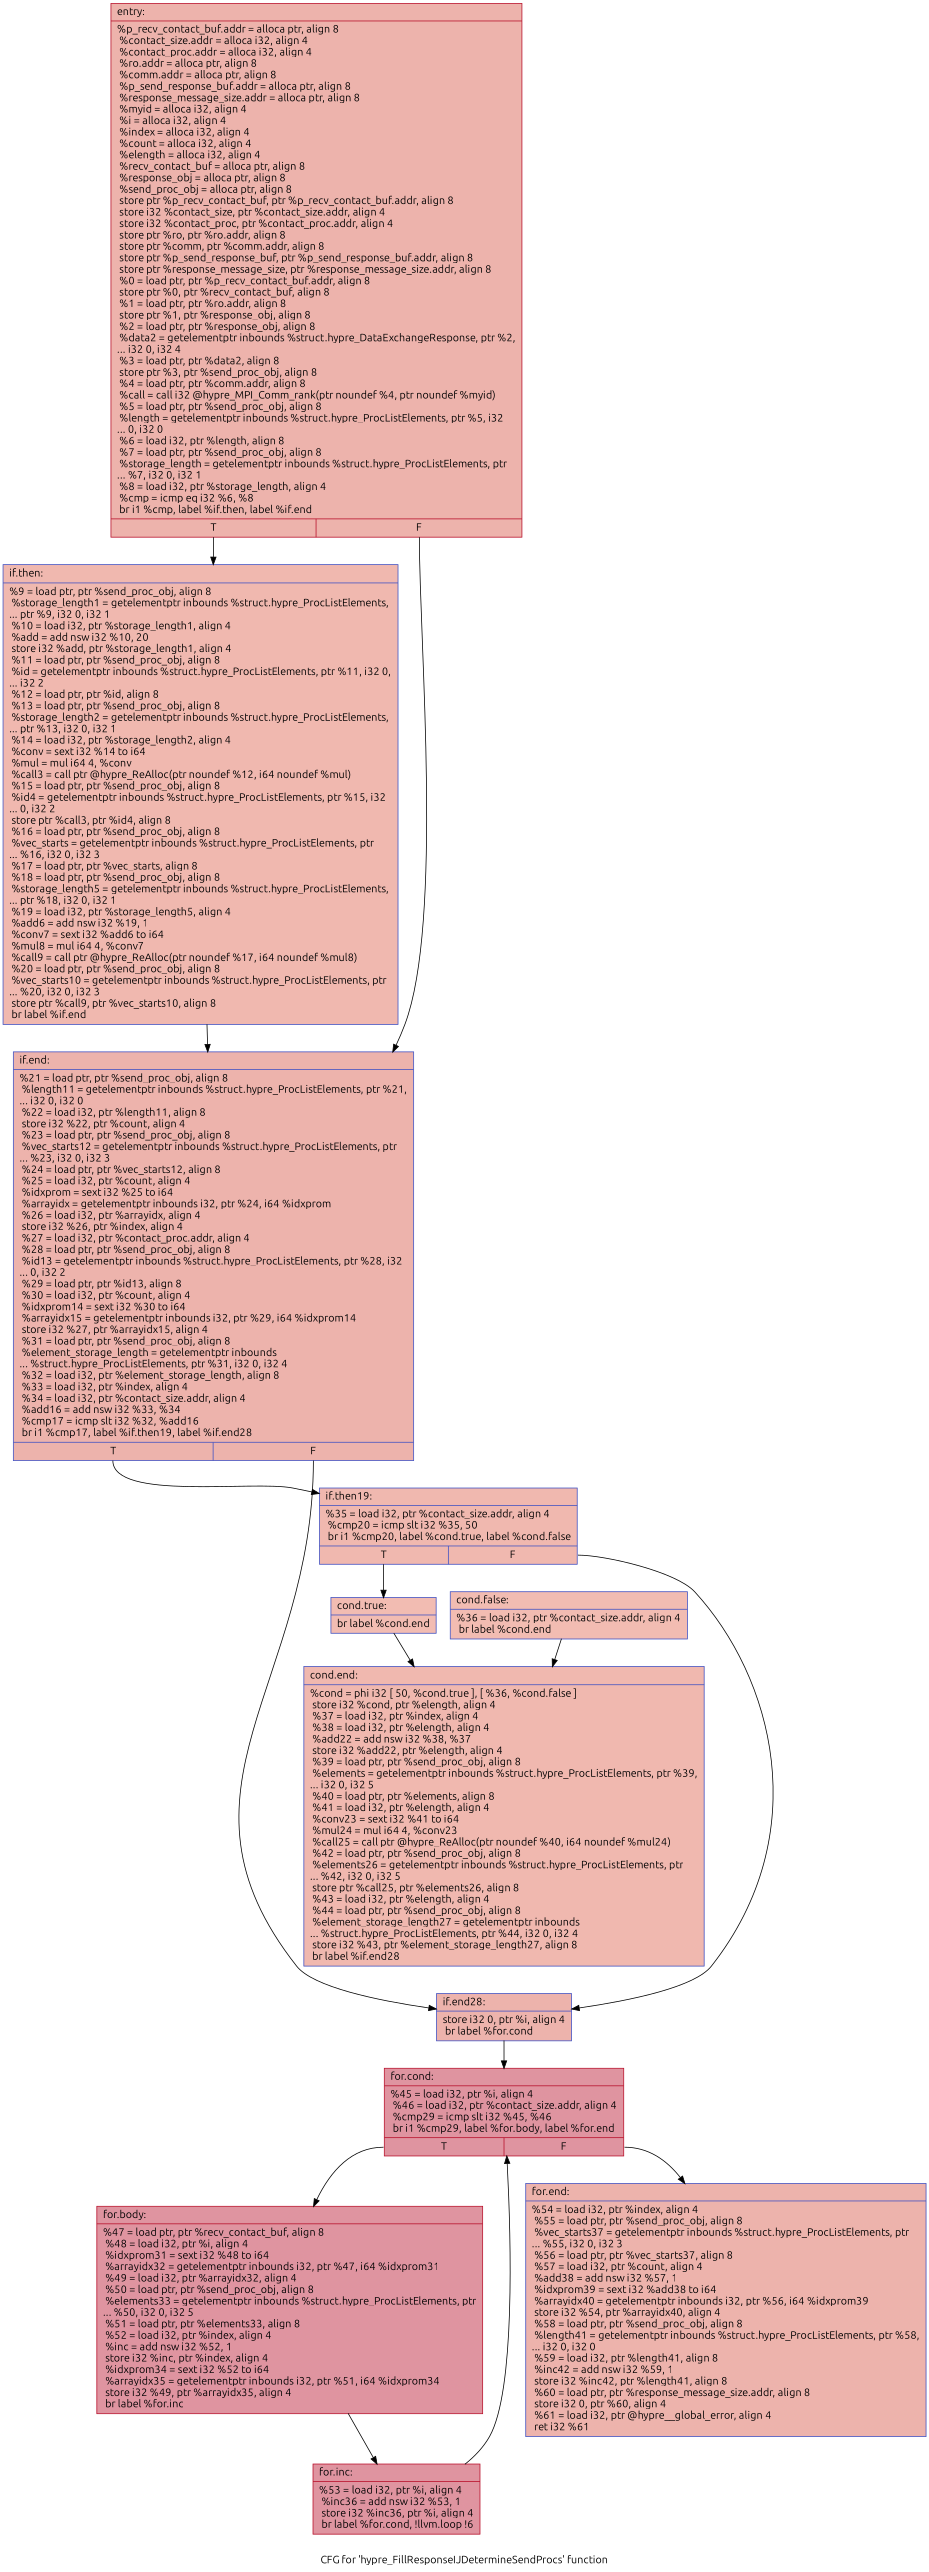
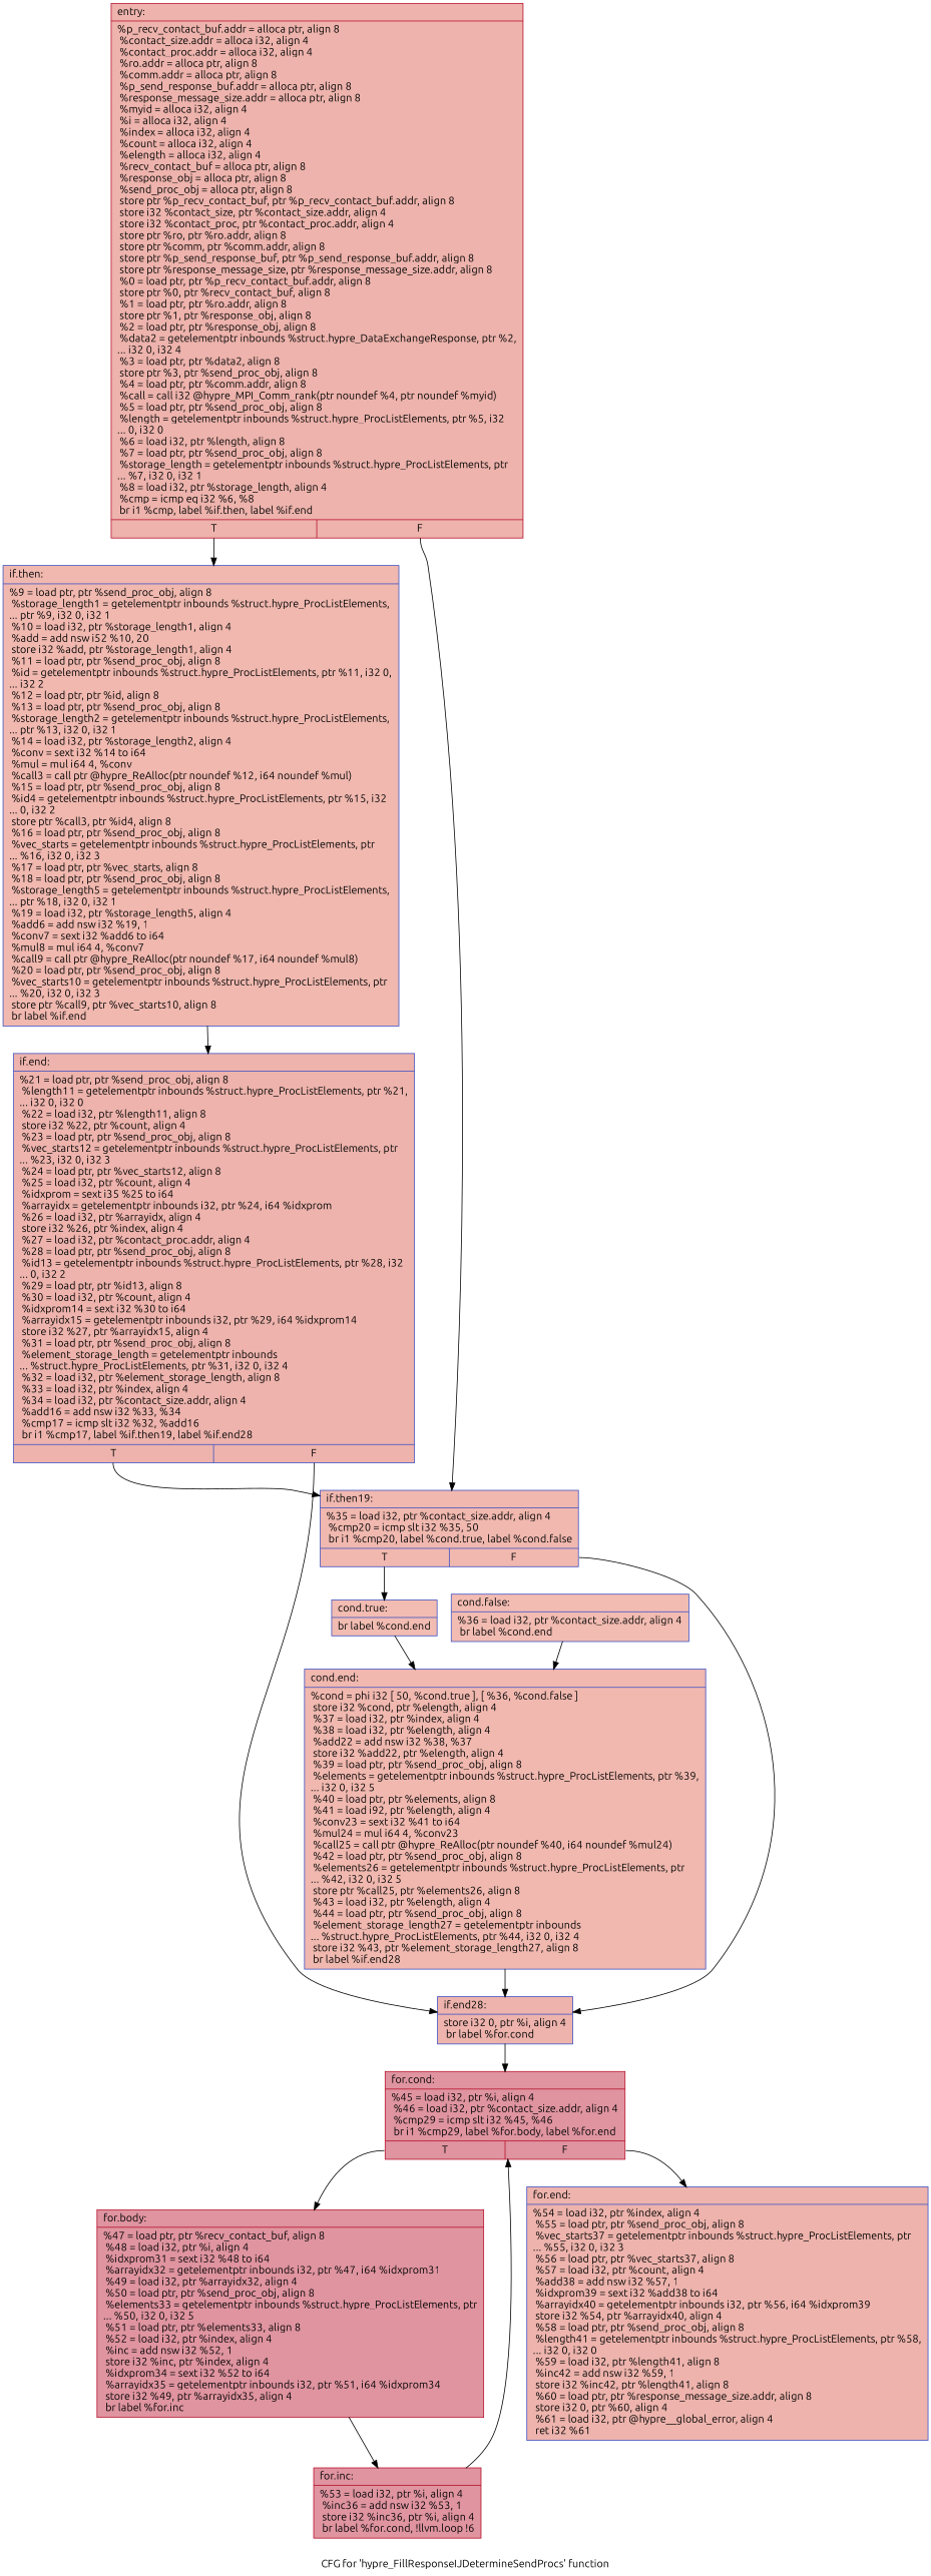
  digraph {
    fontname=Ubuntu
    label="CFG for 'hypre_FillResponseIJDetermineSendProcs' function"
    node [color="#3d50c3ff" fillcolor="#d6524470" fontname=Ubuntu shape=record style=filled]
    edge [fontname=Ubuntu]
    n1 [color="#b70d28ff" label="{entry:\l|  %p_recv_contact_buf.addr = alloca ptr, align 8\l  %contact_size.addr = alloca i32, align 4\l  %contact_proc.addr = alloca i32, align 4\l  %ro.addr = alloca ptr, align 8\l  %comm.addr = alloca ptr, align 8\l  %p_send_response_buf.addr = alloca ptr, align 8\l  %response_message_size.addr = alloca ptr, align 8\l  %myid = alloca i32, align 4\l  %i = alloca i32, align 4\l  %index = alloca i32, align 4\l  %count = alloca i32, align 4\l  %elength = alloca i32, align 4\l  %recv_contact_buf = alloca ptr, align 8\l  %response_obj = alloca ptr, align 8\l  %send_proc_obj = alloca ptr, align 8\l  store ptr %p_recv_contact_buf, ptr %p_recv_contact_buf.addr, align 8\l  store i32 %contact_size, ptr %contact_size.addr, align 4\l  store i32 %contact_proc, ptr %contact_proc.addr, align 4\l  store ptr %ro, ptr %ro.addr, align 8\l  store ptr %comm, ptr %comm.addr, align 8\l  store ptr %p_send_response_buf, ptr %p_send_response_buf.addr, align 8\l  store ptr %response_message_size, ptr %response_message_size.addr, align 8\l  %0 = load ptr, ptr %p_recv_contact_buf.addr, align 8\l  store ptr %0, ptr %recv_contact_buf, align 8\l  %1 = load ptr, ptr %ro.addr, align 8\l  store ptr %1, ptr %response_obj, align 8\l  %2 = load ptr, ptr %response_obj, align 8\l  %data2 = getelementptr inbounds %struct.hypre_DataExchangeResponse, ptr %2,\l... i32 0, i32 4\l  %3 = load ptr, ptr %data2, align 8\l  store ptr %3, ptr %send_proc_obj, align 8\l  %4 = load ptr, ptr %comm.addr, align 8\l  %call = call i32 @hypre_MPI_Comm_rank(ptr noundef %4, ptr noundef %myid)\l  %5 = load ptr, ptr %send_proc_obj, align 8\l  %length = getelementptr inbounds %struct.hypre_ProcListElements, ptr %5, i32\l... 0, i32 0\l  %6 = load i32, ptr %length, align 8\l  %7 = load ptr, ptr %send_proc_obj, align 8\l  %storage_length = getelementptr inbounds %struct.hypre_ProcListElements, ptr\l... %7, i32 0, i32 1\l  %8 = load i32, ptr %storage_length, align 4\l  %cmp = icmp eq i32 %6, %8\l  br i1 %cmp, label %if.then, label %if.end\l|{<s0>T|<s1>F}}"]
-   n2 [fillcolor="#dc5d4a70" label="{if.then:\l|  %9 = load ptr, ptr %send_proc_obj, align 8\l  %storage_length1 = getelementptr inbounds %struct.hypre_ProcListElements,\l... ptr %9, i32 0, i32 1\l  %10 = load i32, ptr %storage_length1, align 4\l  %add = add nsw i32 %10, 20\l  store i32 %add, ptr %storage_length1, align 4\l  %11 = load ptr, ptr %send_proc_obj, align 8\l  %id = getelementptr inbounds %struct.hypre_ProcListElements, ptr %11, i32 0,\l... i32 2\l  %12 = load ptr, ptr %id, align 8\l  %13 = load ptr, ptr %send_proc_obj, align 8\l  %storage_length2 = getelementptr inbounds %struct.hypre_ProcListElements,\l... ptr %13, i32 0, i32 1\l  %14 = load i32, ptr %storage_length2, align 4\l  %conv = sext i32 %14 to i64\l  %mul = mul i64 4, %conv\l  %call3 = call ptr @hypre_ReAlloc(ptr noundef %12, i64 noundef %mul)\l  %15 = load ptr, ptr %send_proc_obj, align 8\l  %id4 = getelementptr inbounds %struct.hypre_ProcListElements, ptr %15, i32\l... 0, i32 2\l  store ptr %call3, ptr %id4, align 8\l  %16 = load ptr, ptr %send_proc_obj, align 8\l  %vec_starts = getelementptr inbounds %struct.hypre_ProcListElements, ptr\l... %16, i32 0, i32 3\l  %17 = load ptr, ptr %vec_starts, align 8\l  %18 = load ptr, ptr %send_proc_obj, align 8\l  %storage_length5 = getelementptr inbounds %struct.hypre_ProcListElements,\l... ptr %18, i32 0, i32 1\l  %19 = load i32, ptr %storage_length5, align 4\l  %add6 = add nsw i32 %19, 1\l  %conv7 = sext i32 %add6 to i64\l  %mul8 = mul i64 4, %conv7\l  %call9 = call ptr @hypre_ReAlloc(ptr noundef %17, i64 noundef %mul8)\l  %20 = load ptr, ptr %send_proc_obj, align 8\l  %vec_starts10 = getelementptr inbounds %struct.hypre_ProcListElements, ptr\l... %20, i32 0, i32 3\l  store ptr %call9, ptr %vec_starts10, align 8\l  br label %if.end\l}"]
-   n3 [label="{if.end:\l|  %21 = load ptr, ptr %send_proc_obj, align 8\l  %length11 = getelementptr inbounds %struct.hypre_ProcListElements, ptr %21,\l... i32 0, i32 0\l  %22 = load i32, ptr %length11, align 8\l  store i32 %22, ptr %count, align 4\l  %23 = load ptr, ptr %send_proc_obj, align 8\l  %vec_starts12 = getelementptr inbounds %struct.hypre_ProcListElements, ptr\l... %23, i32 0, i32 3\l  %24 = load ptr, ptr %vec_starts12, align 8\l  %25 = load i32, ptr %count, align 4\l  %idxprom = sext i32 %25 to i64\l  %arrayidx = getelementptr inbounds i32, ptr %24, i64 %idxprom\l  %26 = load i32, ptr %arrayidx, align 4\l  store i32 %26, ptr %index, align 4\l  %27 = load i32, ptr %contact_proc.addr, align 4\l  %28 = load ptr, ptr %send_proc_obj, align 8\l  %id13 = getelementptr inbounds %struct.hypre_ProcListElements, ptr %28, i32\l... 0, i32 2\l  %29 = load ptr, ptr %id13, align 8\l  %30 = load i32, ptr %count, align 4\l  %idxprom14 = sext i32 %30 to i64\l  %arrayidx15 = getelementptr inbounds i32, ptr %29, i64 %idxprom14\l  store i32 %27, ptr %arrayidx15, align 4\l  %31 = load ptr, ptr %send_proc_obj, align 8\l  %element_storage_length = getelementptr inbounds\l... %struct.hypre_ProcListElements, ptr %31, i32 0, i32 4\l  %32 = load i32, ptr %element_storage_length, align 8\l  %33 = load i32, ptr %index, align 4\l  %34 = load i32, ptr %contact_size.addr, align 4\l  %add16 = add nsw i32 %33, %34\l  %cmp17 = icmp slt i32 %32, %add16\l  br i1 %cmp17, label %if.then19, label %if.end28\l|{<s0>T|<s1>F}}"]
+   n2 [fillcolor="#dc5d4a70" label="{if.then:\l|  %9 = load ptr, ptr %send_proc_obj, align 8\l  %storage_length1 = getelementptr inbounds %struct.hypre_ProcListElements,\l... ptr %9, i32 0, i32 1\l  %10 = load i32, ptr %storage_length1, align 4\l  %add = add nsw i52 %10, 20\l  store i32 %add, ptr %storage_length1, align 4\l  %11 = load ptr, ptr %send_proc_obj, align 8\l  %id = getelementptr inbounds %struct.hypre_ProcListElements, ptr %11, i32 0,\l... i32 2\l  %12 = load ptr, ptr %id, align 8\l  %13 = load ptr, ptr %send_proc_obj, align 8\l  %storage_length2 = getelementptr inbounds %struct.hypre_ProcListElements,\l... ptr %13, i32 0, i32 1\l  %14 = load i32, ptr %storage_length2, align 4\l  %conv = sext i32 %14 to i64\l  %mul = mul i64 4, %conv\l  %call3 = call ptr @hypre_ReAlloc(ptr noundef %12, i64 noundef %mul)\l  %15 = load ptr, ptr %send_proc_obj, align 8\l  %id4 = getelementptr inbounds %struct.hypre_ProcListElements, ptr %15, i32\l... 0, i32 2\l  store ptr %call3, ptr %id4, align 8\l  %16 = load ptr, ptr %send_proc_obj, align 8\l  %vec_starts = getelementptr inbounds %struct.hypre_ProcListElements, ptr\l... %16, i32 0, i32 3\l  %17 = load ptr, ptr %vec_starts, align 8\l  %18 = load ptr, ptr %send_proc_obj, align 8\l  %storage_length5 = getelementptr inbounds %struct.hypre_ProcListElements,\l... ptr %18, i32 0, i32 1\l  %19 = load i32, ptr %storage_length5, align 4\l  %add6 = add nsw i32 %19, 1\l  %conv7 = sext i32 %add6 to i64\l  %mul8 = mul i64 4, %conv7\l  %call9 = call ptr @hypre_ReAlloc(ptr noundef %17, i64 noundef %mul8)\l  %20 = load ptr, ptr %send_proc_obj, align 8\l  %vec_starts10 = getelementptr inbounds %struct.hypre_ProcListElements, ptr\l... %20, i32 0, i32 3\l  store ptr %call9, ptr %vec_starts10, align 8\l  br label %if.end\l}"]
+   n3 [label="{if.end:\l|  %21 = load ptr, ptr %send_proc_obj, align 8\l  %length11 = getelementptr inbounds %struct.hypre_ProcListElements, ptr %21,\l... i32 0, i32 0\l  %22 = load i32, ptr %length11, align 8\l  store i32 %22, ptr %count, align 4\l  %23 = load ptr, ptr %send_proc_obj, align 8\l  %vec_starts12 = getelementptr inbounds %struct.hypre_ProcListElements, ptr\l... %23, i32 0, i32 3\l  %24 = load ptr, ptr %vec_starts12, align 8\l  %25 = load i32, ptr %count, align 4\l  %idxprom = sext i35 %25 to i64\l  %arrayidx = getelementptr inbounds i32, ptr %24, i64 %idxprom\l  %26 = load i32, ptr %arrayidx, align 4\l  store i32 %26, ptr %index, align 4\l  %27 = load i32, ptr %contact_proc.addr, align 4\l  %28 = load ptr, ptr %send_proc_obj, align 8\l  %id13 = getelementptr inbounds %struct.hypre_ProcListElements, ptr %28, i32\l... 0, i32 2\l  %29 = load ptr, ptr %id13, align 8\l  %30 = load i32, ptr %count, align 4\l  %idxprom14 = sext i32 %30 to i64\l  %arrayidx15 = getelementptr inbounds i32, ptr %29, i64 %idxprom14\l  store i32 %27, ptr %arrayidx15, align 4\l  %31 = load ptr, ptr %send_proc_obj, align 8\l  %element_storage_length = getelementptr inbounds\l... %struct.hypre_ProcListElements, ptr %31, i32 0, i32 4\l  %32 = load i32, ptr %element_storage_length, align 8\l  %33 = load i32, ptr %index, align 4\l  %34 = load i32, ptr %contact_size.addr, align 4\l  %add16 = add nsw i32 %33, %34\l  %cmp17 = icmp slt i32 %32, %add16\l  br i1 %cmp17, label %if.then19, label %if.end28\l|{<s0>T|<s1>F}}"]
    n4 [fillcolor="#dc5d4a70" label="{if.then19:\l|  %35 = load i32, ptr %contact_size.addr, align 4\l  %cmp20 = icmp slt i32 %35, 50\l  br i1 %cmp20, label %cond.true, label %cond.false\l|{<s0>T|<s1>F}}"]
    n5 [label="{if.end28:\l|  store i32 0, ptr %i, align 4\l  br label %for.cond\l}"]
    n6 [fillcolor="#e1675170" label="{cond.true:\l|  br label %cond.end\l}"]
    n7 [color="#b70d28ff" fillcolor="#b70d2870" label="{for.cond:\l|  %45 = load i32, ptr %i, align 4\l  %46 = load i32, ptr %contact_size.addr, align 4\l  %cmp29 = icmp slt i32 %45, %46\l  br i1 %cmp29, label %for.body, label %for.end\l|{<s0>T|<s1>F}}"]
-   n8 [fillcolor="#dc5d4a70" label="{cond.end:\l|  %cond = phi i32 [ 50, %cond.true ], [ %36, %cond.false ]\l  store i32 %cond, ptr %elength, align 4\l  %37 = load i32, ptr %index, align 4\l  %38 = load i32, ptr %elength, align 4\l  %add22 = add nsw i32 %38, %37\l  store i32 %add22, ptr %elength, align 4\l  %39 = load ptr, ptr %send_proc_obj, align 8\l  %elements = getelementptr inbounds %struct.hypre_ProcListElements, ptr %39,\l... i32 0, i32 5\l  %40 = load ptr, ptr %elements, align 8\l  %41 = load i32, ptr %elength, align 4\l  %conv23 = sext i32 %41 to i64\l  %mul24 = mul i64 4, %conv23\l  %call25 = call ptr @hypre_ReAlloc(ptr noundef %40, i64 noundef %mul24)\l  %42 = load ptr, ptr %send_proc_obj, align 8\l  %elements26 = getelementptr inbounds %struct.hypre_ProcListElements, ptr\l... %42, i32 0, i32 5\l  store ptr %call25, ptr %elements26, align 8\l  %43 = load i32, ptr %elength, align 4\l  %44 = load ptr, ptr %send_proc_obj, align 8\l  %element_storage_length27 = getelementptr inbounds\l... %struct.hypre_ProcListElements, ptr %44, i32 0, i32 4\l  store i32 %43, ptr %element_storage_length27, align 8\l  br label %if.end28\l}"]
+   n8 [fillcolor="#dc5d4a70" label="{cond.end:\l|  %cond = phi i32 [ 50, %cond.true ], [ %36, %cond.false ]\l  store i32 %cond, ptr %elength, align 4\l  %37 = load i32, ptr %index, align 4\l  %38 = load i32, ptr %elength, align 4\l  %add22 = add nsw i32 %38, %37\l  store i32 %add22, ptr %elength, align 4\l  %39 = load ptr, ptr %send_proc_obj, align 8\l  %elements = getelementptr inbounds %struct.hypre_ProcListElements, ptr %39,\l... i32 0, i32 5\l  %40 = load ptr, ptr %elements, align 8\l  %41 = load i92, ptr %elength, align 4\l  %conv23 = sext i32 %41 to i64\l  %mul24 = mul i64 4, %conv23\l  %call25 = call ptr @hypre_ReAlloc(ptr noundef %40, i64 noundef %mul24)\l  %42 = load ptr, ptr %send_proc_obj, align 8\l  %elements26 = getelementptr inbounds %struct.hypre_ProcListElements, ptr\l... %42, i32 0, i32 5\l  store ptr %call25, ptr %elements26, align 8\l  %43 = load i32, ptr %elength, align 4\l  %44 = load ptr, ptr %send_proc_obj, align 8\l  %element_storage_length27 = getelementptr inbounds\l... %struct.hypre_ProcListElements, ptr %44, i32 0, i32 4\l  store i32 %43, ptr %element_storage_length27, align 8\l  br label %if.end28\l}"]
    n9 [fillcolor="#e1675170" label="{cond.false:\l|  %36 = load i32, ptr %contact_size.addr, align 4\l  br label %cond.end\l}"]
    n10 [color="#b70d28ff" fillcolor="#b70d2870" label="{for.body:\l|  %47 = load ptr, ptr %recv_contact_buf, align 8\l  %48 = load i32, ptr %i, align 4\l  %idxprom31 = sext i32 %48 to i64\l  %arrayidx32 = getelementptr inbounds i32, ptr %47, i64 %idxprom31\l  %49 = load i32, ptr %arrayidx32, align 4\l  %50 = load ptr, ptr %send_proc_obj, align 8\l  %elements33 = getelementptr inbounds %struct.hypre_ProcListElements, ptr\l... %50, i32 0, i32 5\l  %51 = load ptr, ptr %elements33, align 8\l  %52 = load i32, ptr %index, align 4\l  %inc = add nsw i32 %52, 1\l  store i32 %inc, ptr %index, align 4\l  %idxprom34 = sext i32 %52 to i64\l  %arrayidx35 = getelementptr inbounds i32, ptr %51, i64 %idxprom34\l  store i32 %49, ptr %arrayidx35, align 4\l  br label %for.inc\l}"]
    n11 [label="{for.end:\l|  %54 = load i32, ptr %index, align 4\l  %55 = load ptr, ptr %send_proc_obj, align 8\l  %vec_starts37 = getelementptr inbounds %struct.hypre_ProcListElements, ptr\l... %55, i32 0, i32 3\l  %56 = load ptr, ptr %vec_starts37, align 8\l  %57 = load i32, ptr %count, align 4\l  %add38 = add nsw i32 %57, 1\l  %idxprom39 = sext i32 %add38 to i64\l  %arrayidx40 = getelementptr inbounds i32, ptr %56, i64 %idxprom39\l  store i32 %54, ptr %arrayidx40, align 4\l  %58 = load ptr, ptr %send_proc_obj, align 8\l  %length41 = getelementptr inbounds %struct.hypre_ProcListElements, ptr %58,\l... i32 0, i32 0\l  %59 = load i32, ptr %length41, align 8\l  %inc42 = add nsw i32 %59, 1\l  store i32 %inc42, ptr %length41, align 8\l  %60 = load ptr, ptr %response_message_size.addr, align 8\l  store i32 0, ptr %60, align 4\l  %61 = load i32, ptr @hypre__global_error, align 4\l  ret i32 %61\l}"]
    n12 [color="#b70d28ff" fillcolor="#b70d2870" label="{for.inc:\l|  %53 = load i32, ptr %i, align 4\l  %inc36 = add nsw i32 %53, 1\l  store i32 %inc36, ptr %i, align 4\l  br label %for.cond, !llvm.loop !6\l}"]
    n1 -> n2 [tailport=s0]
-   n1 -> n3 [tailport=s1]
+   n1 -> n4 [tailport=s1]
    n2 -> n3
    n3 -> n4 [tailport=s0]
    n3 -> n5 [tailport=s1]
    n4 -> n5 [tailport=s1]
    n4 -> n6 [tailport=s0]
    n5 -> n7
    n6 -> n8
    n7 -> n10 [tailport=s0]
    n7 -> n11 [tailport=s1]
+   n8 -> n5
    n9 -> n8
    n10 -> n12
    n12 -> n7
  }
